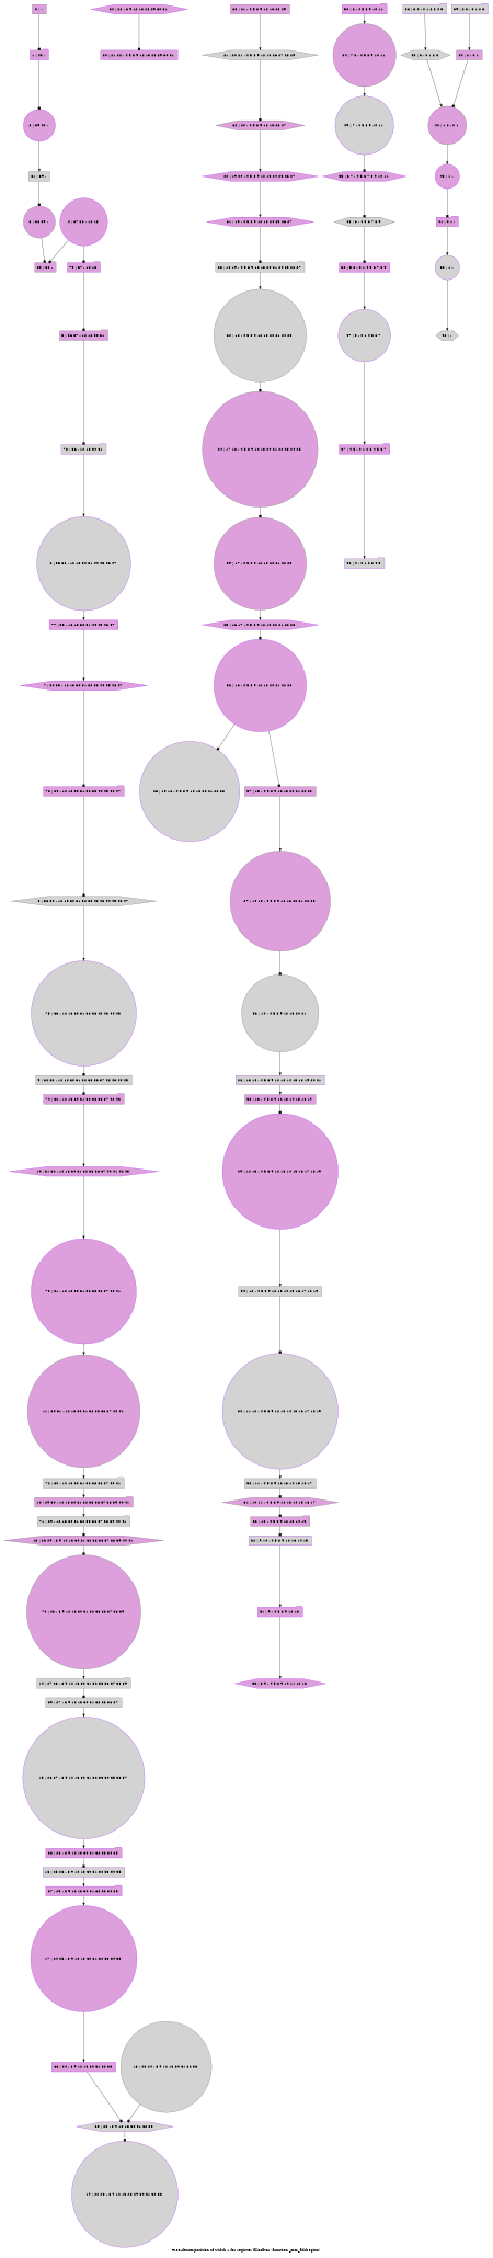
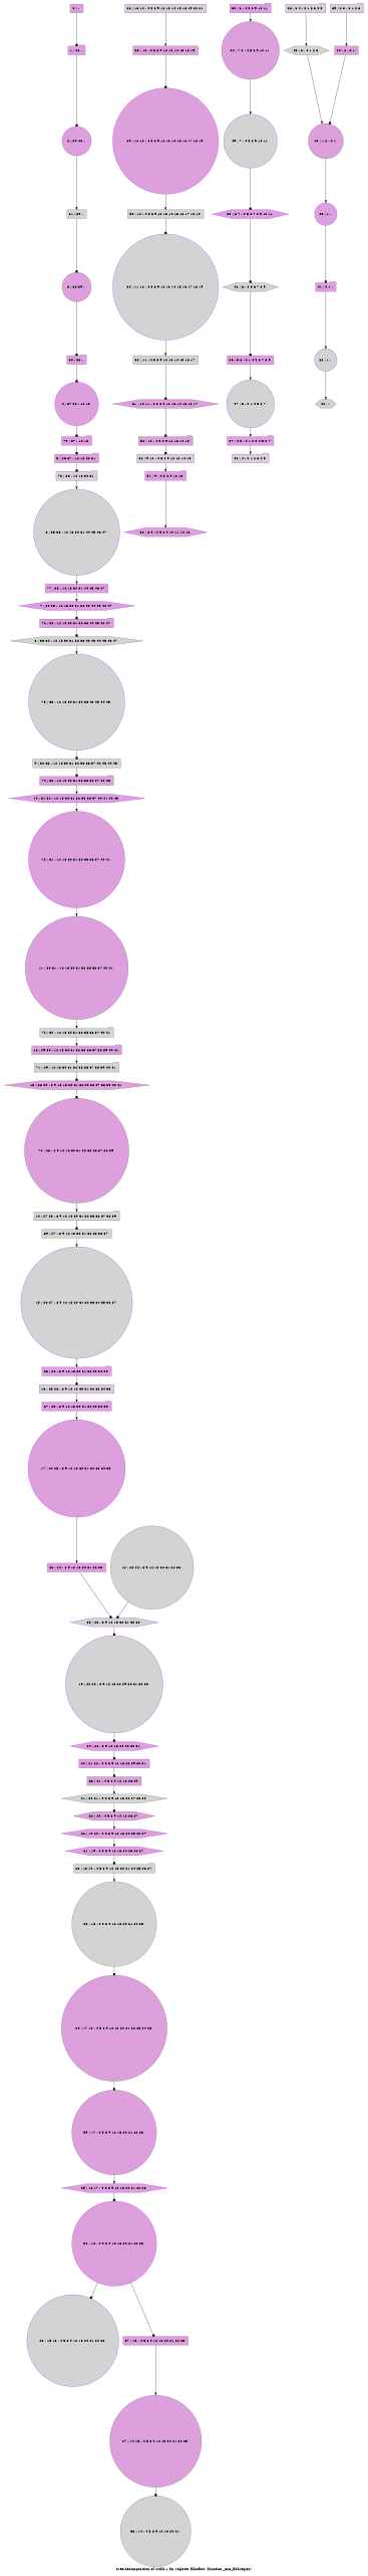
  digraph {
    label="Tree-decomposition of width 1 for register allocator (function _mm_addregion)"
    node [color=purple fillcolor=plum shape=circle style=filled]
    edge [arrowhead=box]
    n1 [color=gray40 label="0 | : " shape=box]
    n2 [label="1 | 40 : " shape=folder]
    n3 [label="2 | 39 40 : "]
    n4 [color=gray40 fillcolor=lightgrey label="81 | 39 : " shape=box]
    n5 [color=gray40 label="3 | 38 39 : "]
    n6 [color=gray40 label="80 | 38 : " shape=folder]
    n7 [label="4 | 37 38 : 12 13 "]
    n8 [label="79 | 37 : 12 13 " shape=folder]
    n9 [color=gray40 label="5 | 36 37 : 12 13 30 31 " shape=folder]
    n10 [fillcolor=lightgrey label="78 | 36 : 12 13 30 31 " shape=folder]
    n11 [fillcolor=lightgrey label="6 | 35 36 : 12 13 30 31 44 45 46 47 "]
    n12 [label="77 | 35 : 12 13 30 31 44 45 46 47 " shape=box]
    n13 [label="7 | 34 35 : 12 13 30 31 32 33 44 45 46 47 " shape=hexagon]
    n14 [label="76 | 34 : 12 13 30 31 32 33 44 45 46 47 " shape=folder]
    n15 [color=gray40 fillcolor=lightgrey label="8 | 33 34 : 12 13 30 31 32 33 42 43 44 45 46 47 " shape=hexagon]
    n16 [fillcolor=lightgrey label="75 | 33 : 12 13 30 31 32 33 42 43 44 45 "]
    n17 [color=gray40 fillcolor=lightgrey label="9 | 32 33 : 12 13 30 31 32 33 36 37 42 43 44 45 " shape=box]
    n18 [color=gray40 label="74 | 32 : 12 13 30 31 32 33 36 37 42 43 " shape=folder]
    n19 [label="10 | 31 32 : 12 13 30 31 32 33 36 37 40 41 42 43 " shape=hexagon]
    n20 [label="73 | 31 : 12 13 30 31 32 33 36 37 40 41 "]
    n21 [color=gray40 label="11 | 30 31 : 12 13 30 31 32 33 36 37 40 41 "]
    n22 [color=gray40 fillcolor=lightgrey label="72 | 30 : 12 13 30 31 32 33 36 37 40 41 " shape=folder]
    n23 [color=gray40 label="12 | 29 30 : 12 13 30 31 32 33 36 37 38 39 40 41 " shape=folder]
    n24 [color=gray40 fillcolor=lightgrey label="71 | 29 : 12 13 30 31 32 33 36 37 38 39 40 41 " shape=folder]
    n25 [color=gray40 label="13 | 28 29 : 8 9 12 13 30 31 32 33 36 37 38 39 40 41 " shape=hexagon]
    n26 [color=gray40 label="70 | 28 : 8 9 12 13 30 31 32 33 36 37 38 39 "]
    n27 [color=gray40 fillcolor=lightgrey label="14 | 27 28 : 8 9 12 13 30 31 32 33 36 37 38 39 " shape=folder]
    n28 [color=gray40 fillcolor=lightgrey label="69 | 27 : 8 9 12 13 30 31 32 33 36 37 " shape=box]
    n29 [fillcolor=lightgrey label="15 | 26 27 : 8 9 12 13 30 31 32 33 34 35 36 37 "]
    n30 [label="68 | 26 : 8 9 12 13 30 31 32 33 34 35 " shape=folder]
    n31 [fillcolor=lightgrey label="16 | 25 26 : 8 9 12 13 30 31 32 33 34 35 " shape=box]
    n32 [label="67 | 25 : 8 9 12 13 30 31 32 33 34 35 " shape=folder]
    n33 [label="17 | 24 25 : 8 9 12 13 30 31 32 33 34 35 "]
    n34 [label="66 | 24 : 8 9 12 13 30 31 32 33 " shape=box]
    n35 [fillcolor=lightgrey label="65 | 23 : 8 9 12 13 30 31 32 33 " shape=hexagon]
    n36 [color=gray40 fillcolor=lightgrey label="18 | 23 24 : 8 9 12 13 30 31 32 33 "]
    n37 [fillcolor=lightgrey label="19 | 22 23 : 8 9 12 13 28 29 30 31 32 33 "]
    n38 [label="64 | 22 : 8 9 12 13 28 29 30 31 " shape=hexagon]
    n39 [label="20 | 21 22 : 4 5 8 9 12 13 28 29 30 31 " shape=box]
    n40 [color=gray40 label="63 | 21 : 4 5 8 9 12 13 28 29 " shape=box]
    n41 [color=gray40 fillcolor=lightgrey label="21 | 20 21 : 4 5 8 9 12 13 26 27 28 29 " shape=hexagon]
    n42 [color=gray40 label="62 | 20 : 4 5 8 9 12 13 26 27 " shape=hexagon]
    n43 [label="22 | 19 20 : 4 5 8 9 12 13 24 25 26 27 " shape=hexagon]
    n44 [label="61 | 19 : 4 5 8 9 12 13 24 25 26 27 " shape=hexagon]
    n45 [color=gray40 fillcolor=lightgrey label="23 | 18 19 : 4 5 8 9 12 13 20 21 24 25 26 27 " shape=folder]
    n46 [color=gray40 fillcolor=lightgrey label="60 | 18 : 4 5 8 9 12 13 20 21 24 25 "]
    n47 [color=gray40 label="24 | 17 18 : 4 5 8 9 12 13 20 21 22 23 24 25 "]
    n48 [color=gray40 label="59 | 17 : 4 5 8 9 12 13 20 21 22 23 "]
    n49 [label="25 | 16 17 : 4 5 8 9 12 13 20 21 22 23 " shape=hexagon]
    n50 [label="58 | 16 : 4 5 8 9 12 13 20 21 22 23 "]
    n51 [fillcolor=lightgrey label="26 | 15 16 : 4 5 8 9 12 13 20 21 22 23 "]
    n52 [color=gray40 label="57 | 15 : 4 5 8 9 12 13 20 21 22 23 " shape=box]
    n53 [color=gray40 label="27 | 14 15 : 4 5 8 9 12 13 20 21 22 23 "]
    n54 [color=gray40 fillcolor=lightgrey label="56 | 14 : 4 5 8 9 12 13 20 21 "]
    n55 [fillcolor=lightgrey label="28 | 13 14 : 4 5 8 9 12 13 14 15 18 19 20 21 " shape=box]
    n56 [color=gray40 label="55 | 13 : 4 5 8 9 12 13 14 15 18 19 " shape=box]
    n57 [label="29 | 12 13 : 4 5 8 9 12 13 14 15 16 17 18 19 "]
    n58 [color=gray40 fillcolor=lightgrey label="54 | 12 : 4 5 8 9 12 13 14 15 16 17 18 19 " shape=box]
    n59 [fillcolor=lightgrey label="30 | 11 12 : 4 5 8 9 12 13 14 15 16 17 18 19 "]
    n60 [color=gray40 fillcolor=lightgrey label="53 | 11 : 4 5 8 9 12 13 14 15 16 17 " shape=box]
    n61 [color=gray40 label="31 | 10 11 : 4 5 8 9 12 13 14 15 16 17 " shape=hexagon]
    n62 [color=gray40 label="52 | 10 : 4 5 8 9 12 13 14 15 " shape=folder]
    n63 [fillcolor=lightgrey label="32 | 9 10 : 4 5 8 9 12 13 14 15 " shape=box]
    n64 [label="51 | 9 : 4 5 8 9 12 13 " shape=folder]
    n65 [label="33 | 8 9 : 4 5 8 9 10 11 12 13 " shape=hexagon]
    n66 [label="50 | 8 : 4 5 8 9 10 11 " shape=folder]
    n67 [color=gray40 label="34 | 7 8 : 4 5 8 9 10 11 "]
    n68 [fillcolor=lightgrey label="49 | 7 : 4 5 8 9 10 11 "]
    n69 [label="35 | 6 7 : 4 5 6 7 8 9 10 11 " shape=hexagon]
    n70 [color=gray40 fillcolor=lightgrey label="48 | 6 : 4 5 6 7 8 9 " shape=hexagon]
    n71 [label="36 | 5 6 : 0 1 4 5 6 7 8 9 " shape=box]
    n72 [fillcolor=lightgrey label="47 | 5 : 0 1 4 5 6 7 "]
    n73 [label="37 | 4 5 : 0 1 2 3 4 5 6 7 " shape=folder]
    n74 [fillcolor=lightgrey label="46 | 4 : 0 1 2 3 4 5 " shape=folder]
    n75 [fillcolor=lightgrey label="38 | 3 4 : 0 1 2 3 4 5 " shape=folder]
    n76 [color=gray40 fillcolor=lightgrey label="45 | 3 : 0 1 2 3 " shape=hexagon]
    n77 [color=gray40 label="40 | 1 2 : 0 1 "]
    n78 [fillcolor=lightgrey label="39 | 2 3 : 0 1 2 3 " shape=folder]
    n79 [color=gray40 label="44 | 2 : 0 1 " shape=box]
    n80 [label="43 | 1 : "]
    n81 [label="41 | 0 1 : " shape=folder]
    n82 [fillcolor=lightgrey label="82 | 1 : "]
    n83 [color=gray40 fillcolor=lightgrey label="42 | : " shape=hexagon]
    n1 -> n2
    n2 -> n3
    n3 -> n4 [arrowhead=normal]
    n4 -> n5
    n5 -> n6
-   n7 -> n6
+   n6 -> n7
    n7 -> n8
    n8 -> n9
    n9 -> n10
    n10 -> n11 [arrowhead=normal]
    n11 -> n12 [arrowhead=normal]
    n12 -> n13 [arrowhead=normal]
    n13 -> n14
    n14 -> n15
    n15 -> n16 [arrowhead=normal]
    n16 -> n17
    n17 -> n18
    n18 -> n19 [arrowhead=normal]
    n19 -> n20 [arrowhead=normal]
    n20 -> n21 [arrowhead=normal]
    n21 -> n22 [arrowhead=normal]
    n22 -> n23 [arrowhead=normal]
    n23 -> n24 [arrowhead=normal]
    n24 -> n25
    n25 -> n26
    n26 -> n27 [arrowhead=normal]
    n27 -> n28
    n28 -> n29 [arrowhead=normal]
    n29 -> n30 [arrowhead=normal]
    n30 -> n31
    n31 -> n32 [arrowhead=normal]
    n32 -> n33 [arrowhead=normal]
    n33 -> n34 [arrowhead=normal]
    n34 -> n35
    n35 -> n37
    n36 -> n35
+   n37 -> n38
    n38 -> n39
+   n39 -> n40
    n40 -> n41 [arrowhead=normal]
    n41 -> n42
    n42 -> n43 [arrowhead=normal]
    n43 -> n44 [arrowhead=normal]
    n44 -> n45
    n45 -> n46 [arrowhead=normal]
    n46 -> n47
    n47 -> n48
    n48 -> n49 [arrowhead=normal]
    n49 -> n50
    n50 -> n51
    n50 -> n52
    n52 -> n53 [arrowhead=normal]
    n53 -> n54
-   n54 -> n55 [arrowhead=normal]
    n55 -> n56 [arrowhead=normal]
    n56 -> n57
    n57 -> n58 [arrowhead=normal]
    n58 -> n59
    n59 -> n60 [arrowhead=normal]
    n60 -> n61
    n61 -> n62
    n62 -> n63
    n63 -> n64 [arrowhead=normal]
    n64 -> n65 [arrowhead=normal]
    n66 -> n67 [arrowhead=normal]
    n67 -> n68 [arrowhead=normal]
    n68 -> n69
    n69 -> n70
    n70 -> n71
    n71 -> n72 [arrowhead=normal]
    n72 -> n73 [arrowhead=normal]
    n73 -> n74 [arrowhead=normal]
    n75 -> n76 [arrowhead=normal]
    n76 -> n77 [arrowhead=normal]
    n77 -> n80 [arrowhead=normal]
    n78 -> n79 [arrowhead=normal]
    n79 -> n77
    n80 -> n81
    n81 -> n82 [arrowhead=normal]
    n82 -> n83 [arrowhead=normal]
  }
